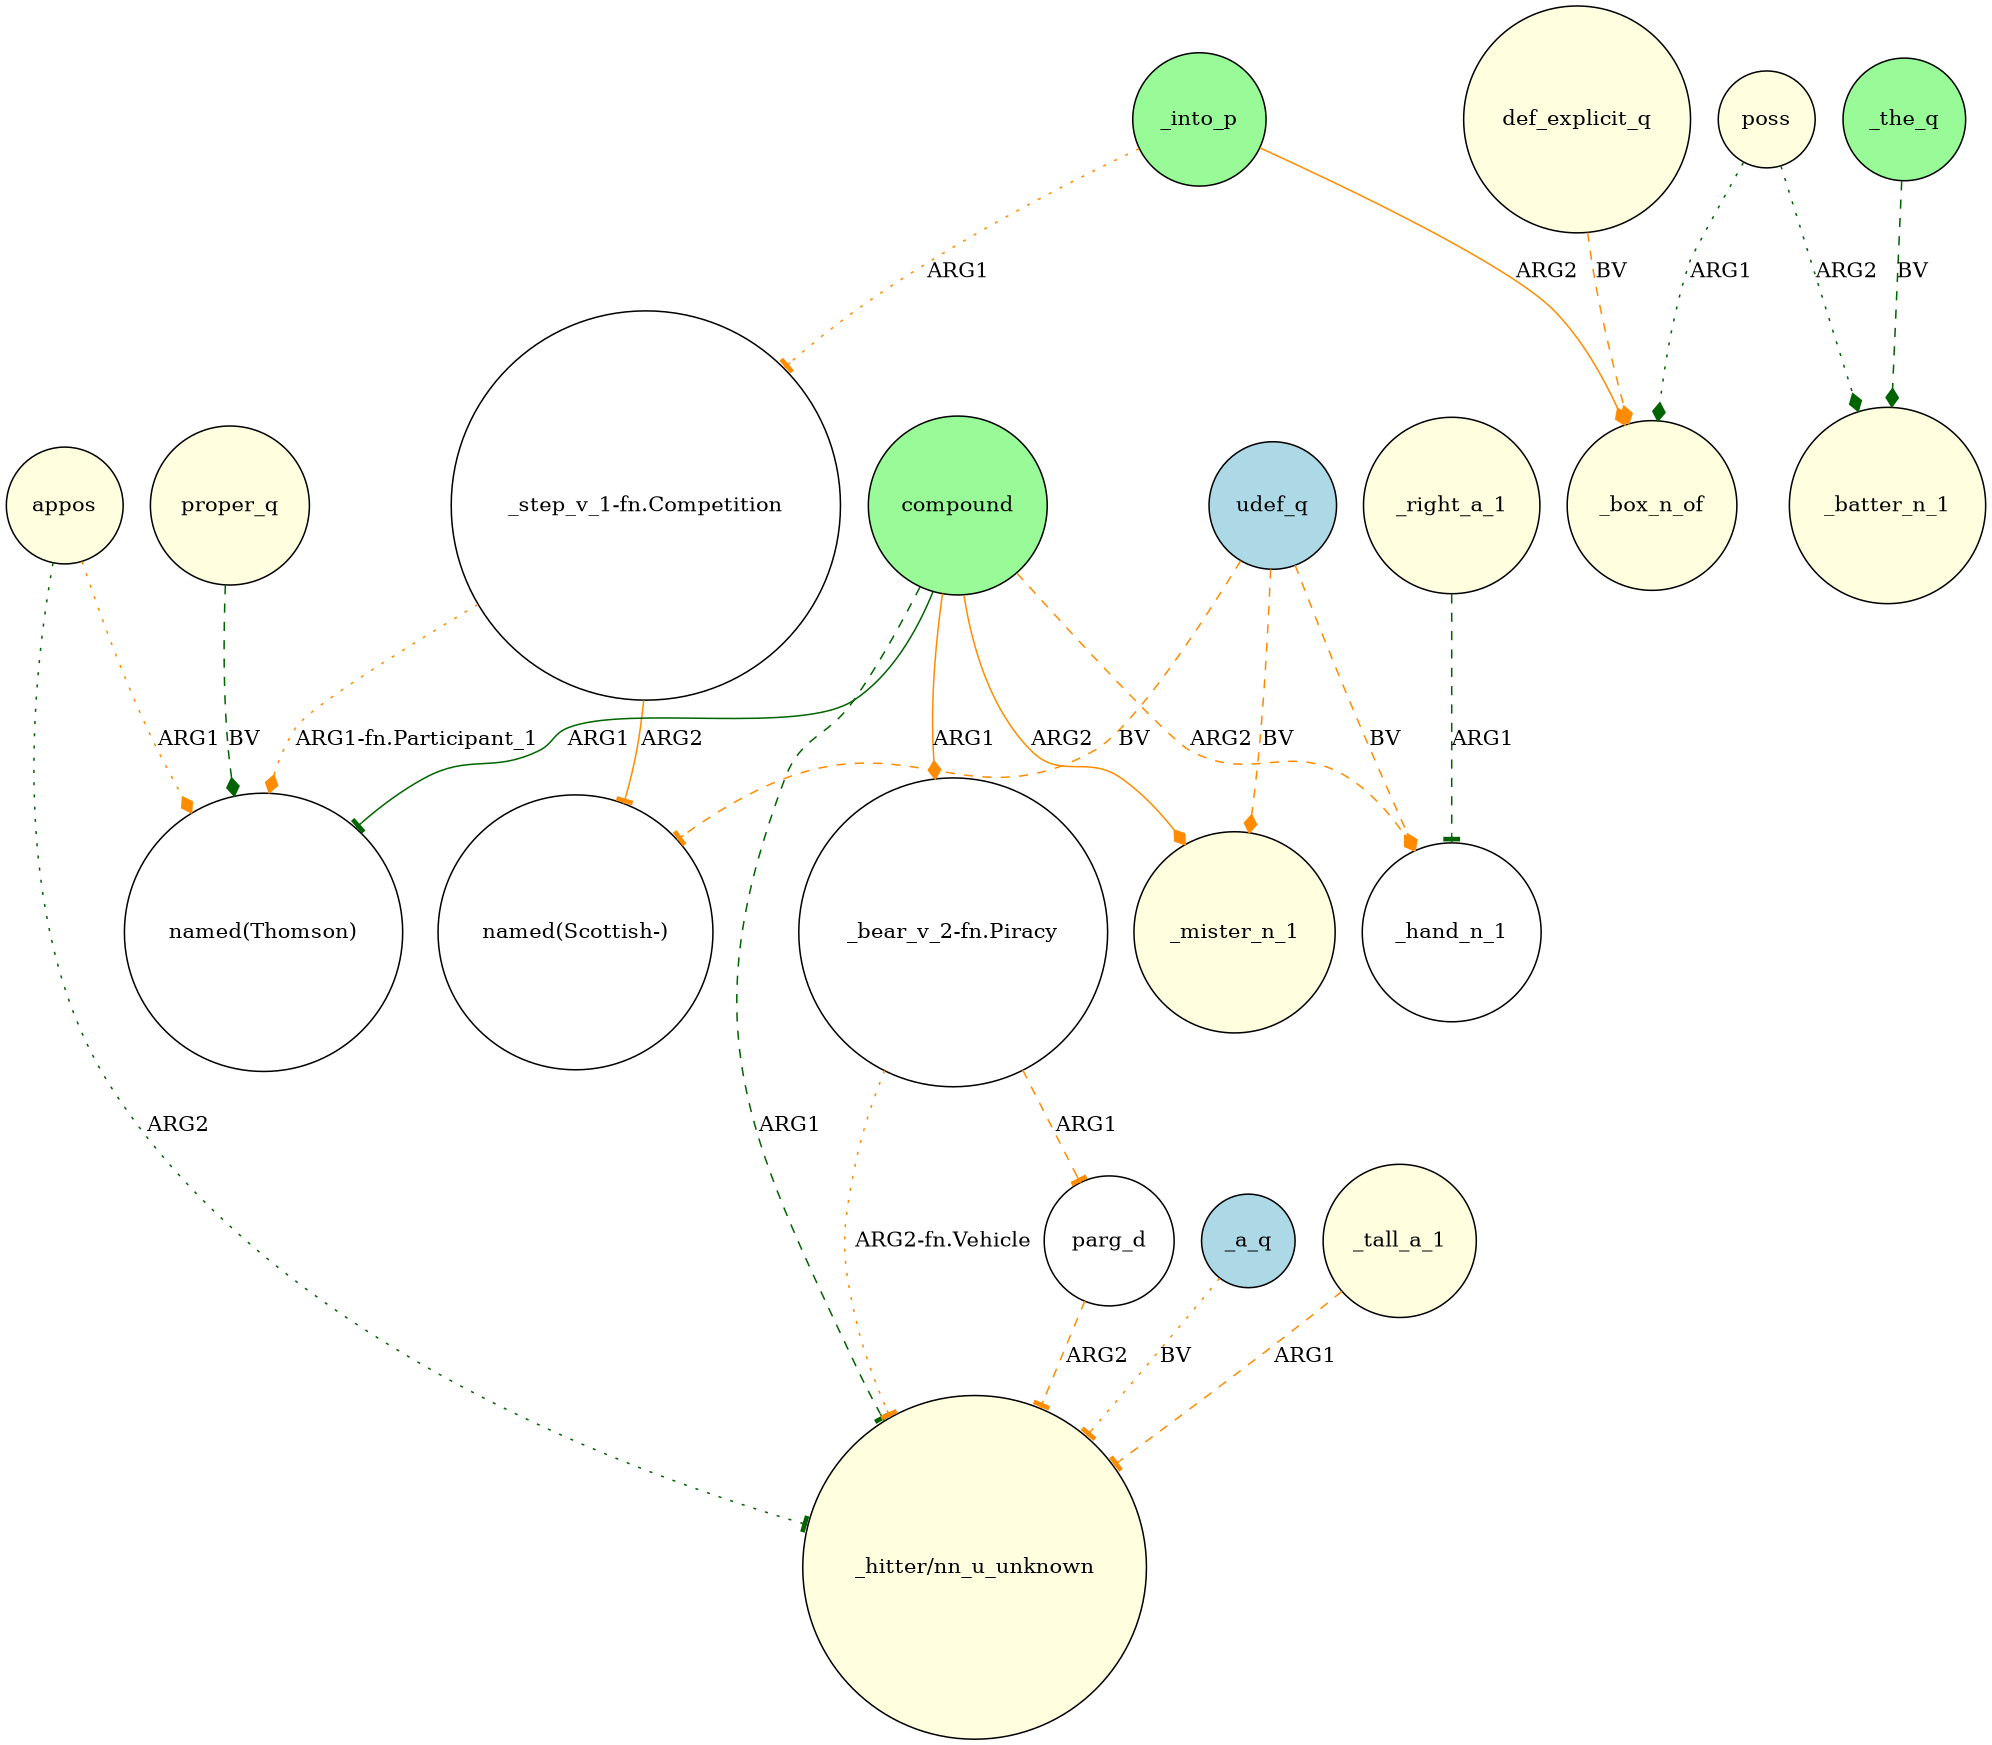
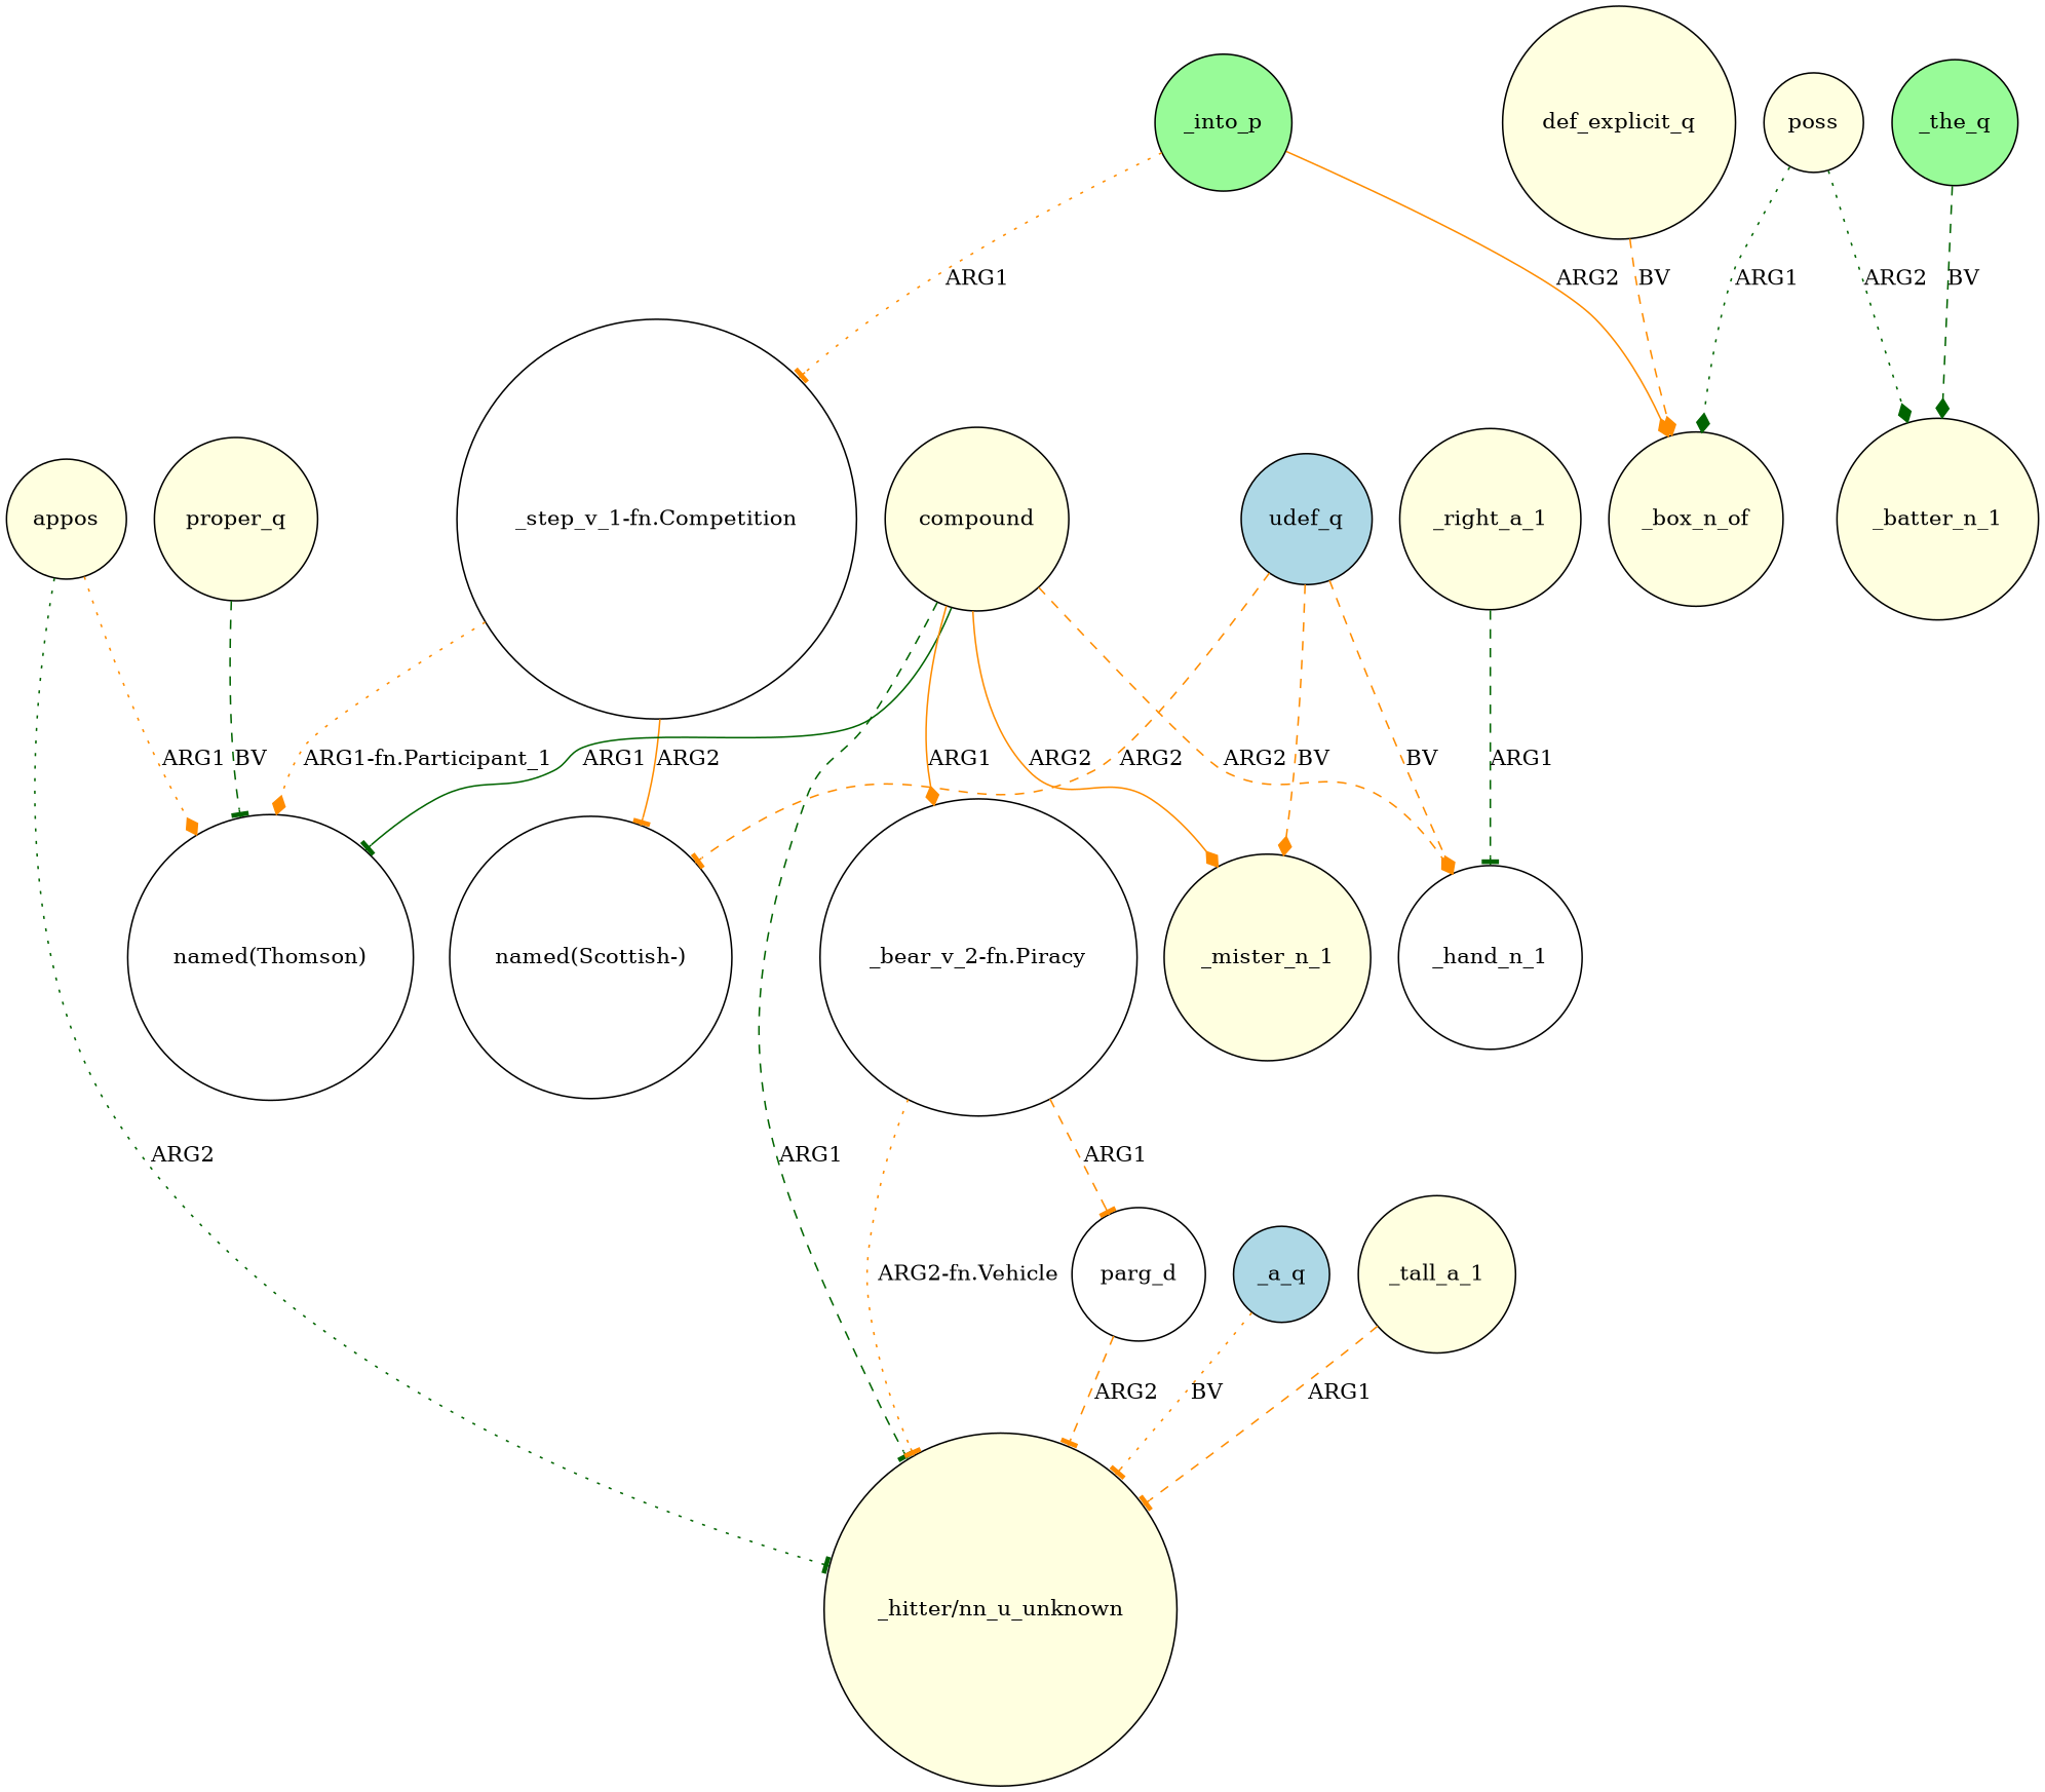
  digraph {
    node [fillcolor=lightyellow shape=circle style=filled]
    edge [arrowhead=tee color=darkorange style=dashed]
    _into_p [fillcolor=palegreen]
    "_step_v_1-fn.Competition" [fillcolor=white]
    _box_n_of
    "named(Thomson)" [fillcolor=white]
    "named(Scottish-)" [fillcolor=white]
    udef_q [fillcolor=lightblue]
    _hand_n_1 [fillcolor=white]
    _mister_n_1
-   compound [fillcolor=palegreen]
+   compound
    "_hitter/nn_u_unknown"
    "_bear_v_2-fn.Piracy" [fillcolor=white]
    parg_d [fillcolor=white]
    appos
    _a_q [fillcolor=lightblue]
    poss
    _batter_n_1
    _the_q [fillcolor=palegreen]
    _tall_a_1
    def_explicit_q
    _right_a_1
    proper_q
    _into_p -> "_step_v_1-fn.Competition" [label=ARG1 style=dotted]
    _into_p -> _box_n_of [arrowhead=diamond label=ARG2 style=solid]
    "_step_v_1-fn.Competition" -> "named(Thomson)" [arrowhead=diamond label="ARG1-fn.Participant_1" style=dotted]
    "_step_v_1-fn.Competition" -> "named(Scottish-)" [label=ARG2 style=solid]
-   udef_q -> "named(Scottish-)" [label=BV]
+   udef_q -> "named(Scottish-)" [label=ARG2]
    udef_q -> _hand_n_1 [arrowhead=diamond label=BV]
    udef_q -> _mister_n_1 [arrowhead=diamond label=BV]
    compound -> "named(Thomson)" [color=darkgreen label=ARG1 style=solid]
    compound -> _hand_n_1 [arrowhead=diamond label=ARG2]
    compound -> _mister_n_1 [arrowhead=diamond label=ARG2 style=solid]
    compound -> "_hitter/nn_u_unknown" [color=darkgreen label=ARG1]
    compound -> "_bear_v_2-fn.Piracy" [arrowhead=diamond label=ARG1 style=solid]
    "_bear_v_2-fn.Piracy" -> "_hitter/nn_u_unknown" [label="ARG2-fn.Vehicle" style=dotted]
    "_bear_v_2-fn.Piracy" -> parg_d [label=ARG1]
    parg_d -> "_hitter/nn_u_unknown" [label=ARG2]
    appos -> "named(Thomson)" [arrowhead=diamond label=ARG1 style=dotted]
    appos -> "_hitter/nn_u_unknown" [color=darkgreen label=ARG2 style=dotted]
    _a_q -> "_hitter/nn_u_unknown" [label=BV style=dotted]
    poss -> _box_n_of [arrowhead=diamond color=darkgreen label=ARG1 style=dotted]
    poss -> _batter_n_1 [arrowhead=diamond color=darkgreen label=ARG2 style=dotted]
    _the_q -> _batter_n_1 [arrowhead=diamond color=darkgreen label=BV]
    _tall_a_1 -> "_hitter/nn_u_unknown" [label=ARG1]
    def_explicit_q -> _box_n_of [arrowhead=diamond label=BV]
    _right_a_1 -> _hand_n_1 [color=darkgreen label=ARG1]
-   proper_q -> "named(Thomson)" [arrowhead=diamond color=darkgreen label=BV]
+   proper_q -> "named(Thomson)" [color=darkgreen label=BV]
  }
